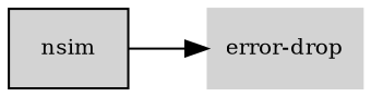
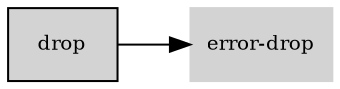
  digraph {
    rankdir=LR
    node [fillcolor=lightgray fontcolor=black fontsize=10 shape=box style=filled]
-   nsim [color=black]
+   nsim [color=black label=drop]
    "error-drop" [color=lightgray]
    nsim -> "error-drop" [fontsize=8]
  }
